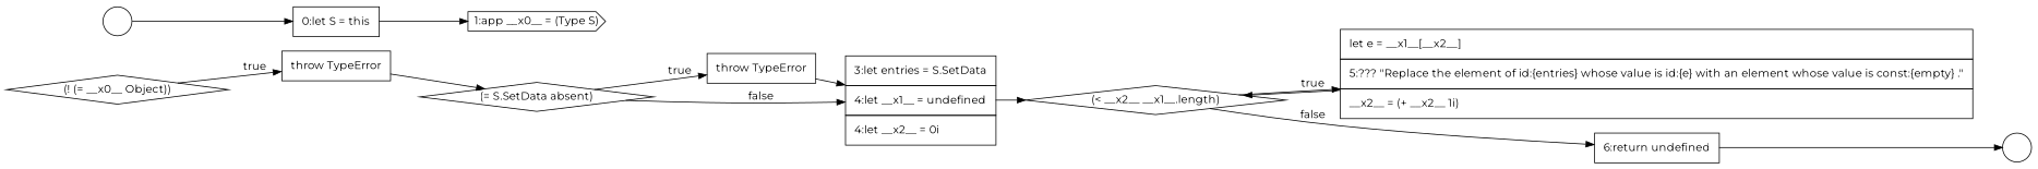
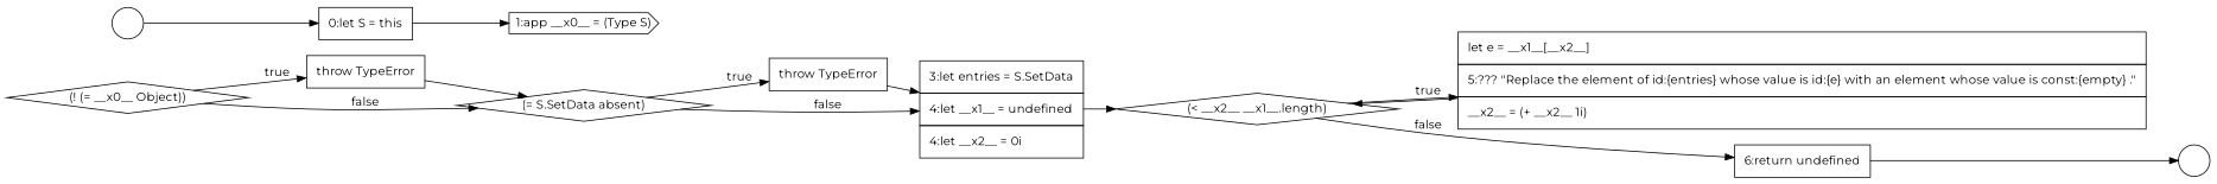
  digraph {
    fontname=Montserrat
    rankdir=LR
    node [color=black fillcolor=white fontname=Montserrat shape=none style=filled]
    edge [color=black fontname=Montserrat]
    n1 [label=" " shape=circle]
    n2 [label=<<font color="black">     <table border="0" cellborder="1" cellspacing="0" cellpadding="10">       <tr><td align="left">throw TypeError</td></tr>     </table>   </font>> margin=0]
    n3 [label=<<font color="black">     <table border="0" cellborder="1" cellspacing="0" cellpadding="10">       <tr><td align="left">3:let entries = S.SetData</td></tr>       <tr><td align="left">4:let __x1__ = undefined</td></tr>       <tr><td align="left">4:let __x2__ = 0i</td></tr>     </table>   </font>> margin=0]
    n4 [label=<<font color="black">(&lt; __x2__ __x1__.length)</font>> shape=diamond]
    n5 [label=<<font color="black">     <table border="0" cellborder="1" cellspacing="0" cellpadding="10">       <tr><td align="left">throw TypeError</td></tr>     </table>   </font>> margin=0]
    n6 [label=<<font color="black">(= S.SetData absent)</font>> shape=diamond]
    n7 [label=<<font color="black">     <table border="0" cellborder="1" cellspacing="0" cellpadding="10">       <tr><td align="left">let e = __x1__[__x2__]</td></tr>       <tr><td align="left">5:??? &quot;Replace the element of id:{entries} whose value is id:{e} with an element whose value is const:{empty} .&quot;</td></tr>       <tr><td align="left">__x2__ = (+ __x2__ 1i)</td></tr>     </table>   </font>> margin=0]
    n8 [label=<<font color="black">     <table border="0" cellborder="1" cellspacing="0" cellpadding="10">       <tr><td align="left">6:return undefined</td></tr>     </table>   </font>> margin=0]
    n9 [label=<<font color="black">(! (= __x0__ Object))</font>> shape=diamond]
    n10 [label=<<font color="black">1:app __x0__ = (Type S)</font>> shape=cds]
    n11 [label=" " shape=circle]
    n12 [label=<<font color="black">     <table border="0" cellborder="1" cellspacing="0" cellpadding="10">       <tr><td align="left">0:let S = this</td></tr>     </table>   </font>> margin=0]
    n2 -> n3
    n3 -> n4
    n4 -> n7 [label=<<font color="black">true</font>>]
    n4 -> n8 [label=<<font color="black">false</font>>]
    n5 -> n6
    n6 -> n2 [label=<<font color="black">true</font>>]
    n6 -> n3 [label=<<font color="black">false</font>>]
    n7 -> n4
    n8 -> n1
    n9 -> n5 [label=<<font color="black">true</font>>]
+   n9 -> n6 [label=<<font color="black">false</font>>]
    n11 -> n12
    n12 -> n10
  }
